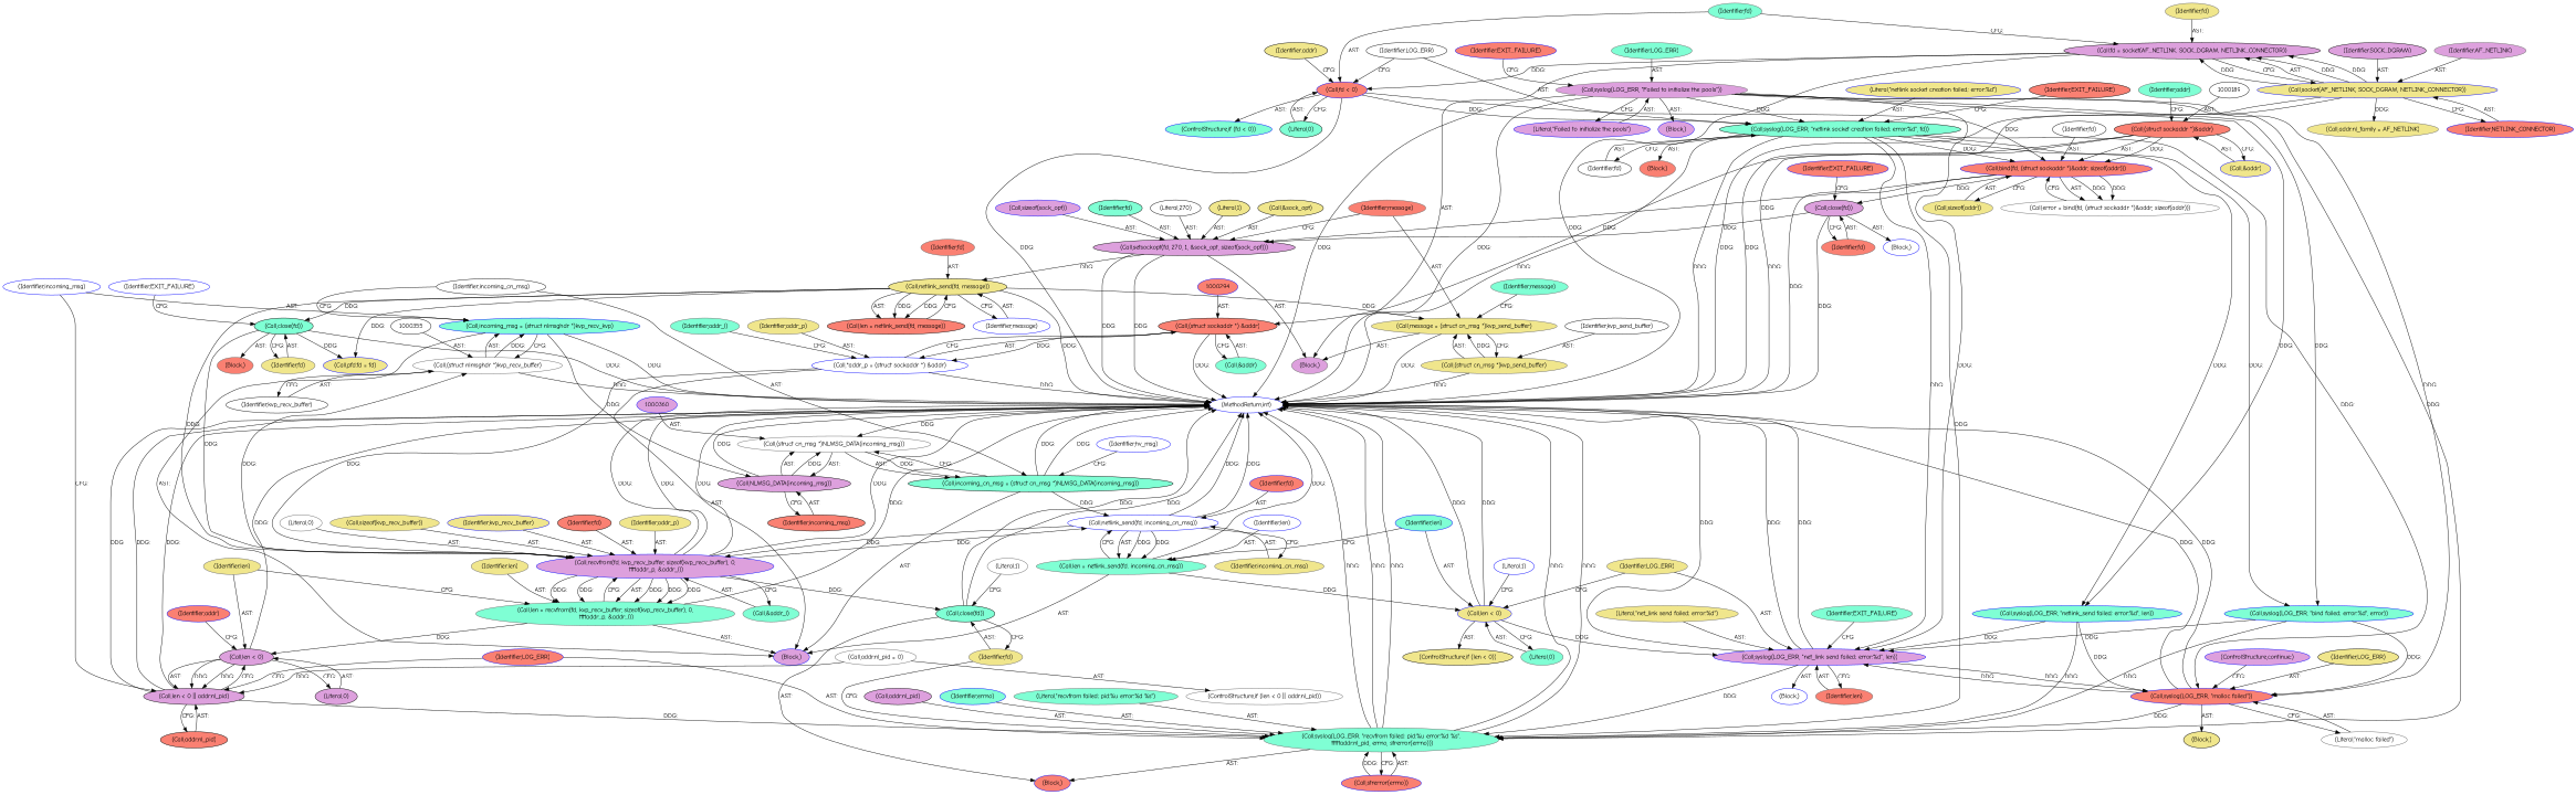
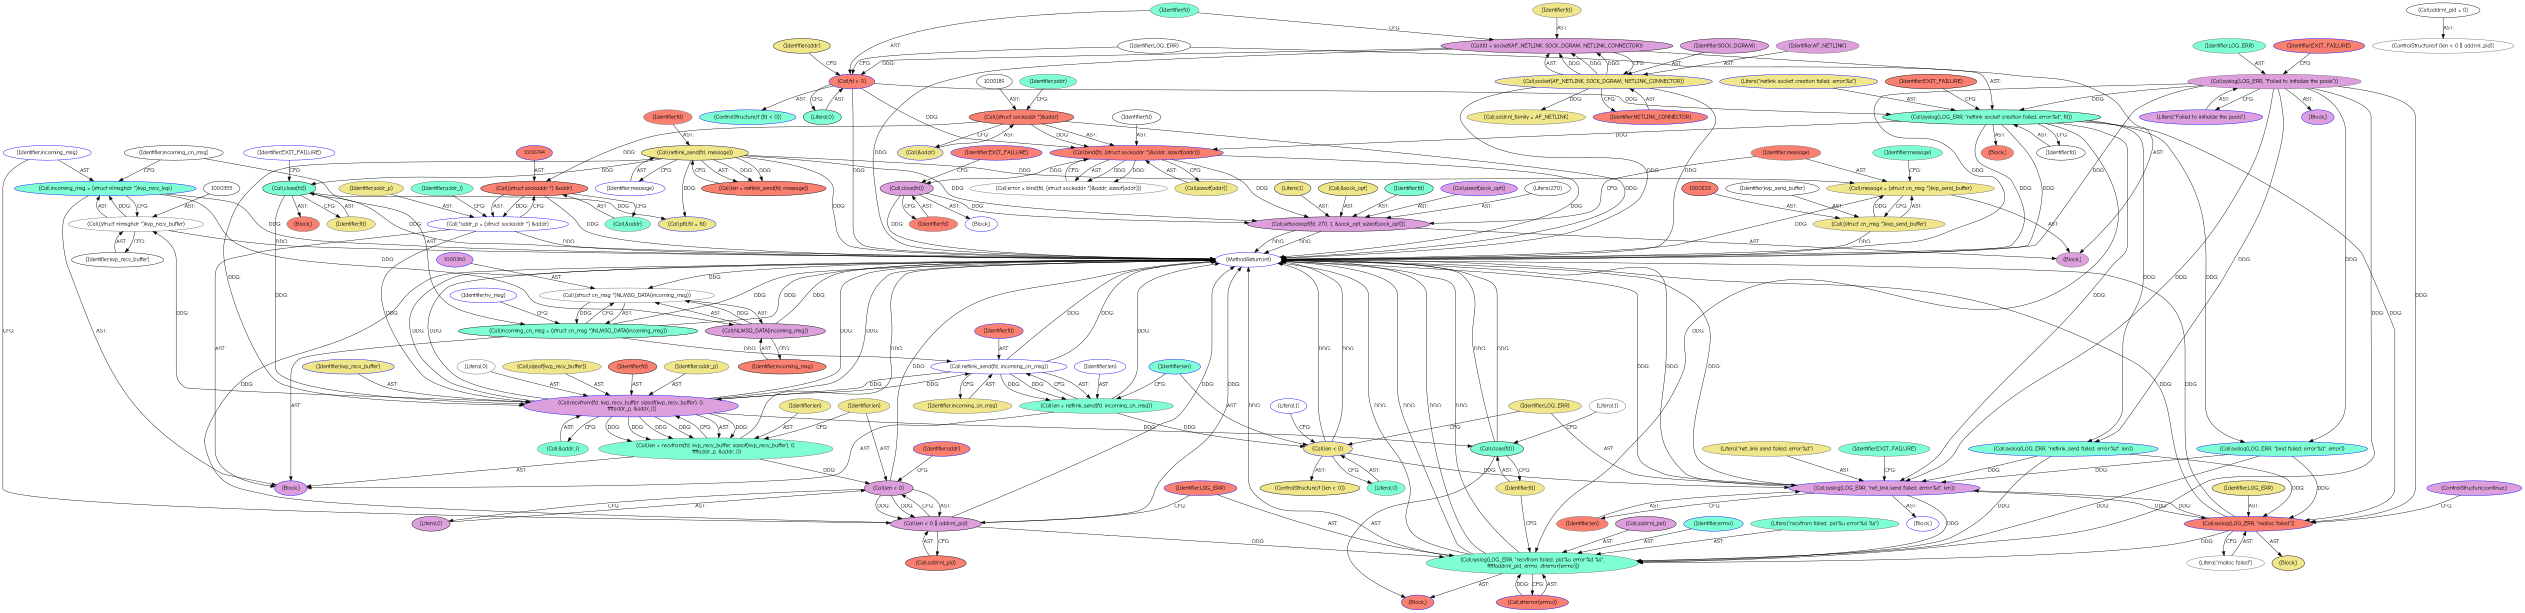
  digraph {
    fontname="Comic Neue"
    node [color=gray40 fillcolor=white fontname="Comic Neue" style=filled]
    edge [fontname="Comic Neue"]
    n1 [color=blue fillcolor=aquamarine label="(Call,incoming_msg = (struct nlmsghdr *)kvp_recv_kvp)"]
    n2 [label="(Call,(struct nlmsghdr *)kvp_recv_buffer)"]
    n3 [color=black fillcolor=plum label="(Call,NLMSG_DATA(incoming_msg))"]
    n4 [color=blue label="(MethodReturn,int)"]
    n5 [color=blue fillcolor=plum label="(Block,)"]
    n6 [color=black label="(Identifier,kvp_recv_buffer)"]
    n7 [label="(Call,(struct cn_msg *)NLMSG_DATA(incoming_msg))"]
    n8 [color=black fillcolor=salmon label="(Identifier,incoming_msg)"]
    n9 [color=blue fillcolor=plum label="(Call,recvfrom(fd, kvp_recv_buffer, sizeof(kvp_recv_buffer), 0,\n \t\t\t\taddr_p, &addr_l))"]
    n10 [color=blue label="(Call,netlink_send(fd, incoming_cn_msg))"]
    n11 [fillcolor=aquamarine label="(Call,len = recvfrom(fd, kvp_recv_buffer, sizeof(kvp_recv_buffer), 0,\n \t\t\t\taddr_p, &addr_l))"]
    n12 [color=black fillcolor=aquamarine label="(Call,close(fd))"]
    n13 [fillcolor=aquamarine label="(Call,&addr_l)"]
    n14 [fillcolor=aquamarine label="(Call,len = netlink_send(fd, incoming_cn_msg))"]
    n15 [fillcolor=khaki label="(Identifier,incoming_cn_msg)"]
    n16 [color=black fillcolor=plum label="(Call,len < 0)"]
    n17 [color=blue fillcolor=salmon label="(Block,)"]
    n18 [fillcolor=khaki label="(Identifier,fd)"]
    n19 [color=blue fillcolor=khaki label="(Call,len < 0)"]
    n20 [color=black fillcolor=aquamarine label="(Call,incoming_cn_msg = (struct cn_msg *)NLMSG_DATA(incoming_msg))"]
    n21 [color=black fillcolor=khaki label="(Call,netlink_send(fd, message))"]
    n22 [color=black fillcolor=aquamarine label="(Call,close(fd))"]
    n23 [color=blue label="(Identifier,message)"]
    n24 [color=blue fillcolor=khaki label="(Call,pfd.fd = fd)"]
    n25 [color=black fillcolor=salmon label="(Call,len = netlink_send(fd, message))"]
    n26 [fillcolor=khaki label="(Call,message = (struct cn_msg *)kvp_send_buffer)"]
    n27 [fillcolor=khaki label="(Identifier,fd)"]
    n28 [fillcolor=salmon label="(Block,)"]
    n29 [color=black fillcolor=plum label="(Call,setsockopt(fd, 270, 1, &sock_opt, sizeof(sock_opt)))"]
    n30 [fillcolor=plum label="(Block,)"]
    n31 [color=blue fillcolor=plum label="(Call,sizeof(sock_opt))"]
    n32 [color=blue fillcolor=salmon label="(Call,bind(fd, (struct sockaddr *)&addr, sizeof(addr)))"]
    n33 [color=black fillcolor=plum label="(Call,close(fd))"]
    n34 [fillcolor=khaki label="(Call,sizeof(addr))"]
    n35 [label="(Call,error = bind(fd, (struct sockaddr *)&addr, sizeof(addr)))"]
    n36 [color=blue label="(Block,)"]
    n37 [fillcolor=salmon label="(Identifier,fd)"]
    n38 [color=blue fillcolor=salmon label="(Call,fd < 0)"]
    n39 [color=black fillcolor=aquamarine label="(Call,syslog(LOG_ERR, \"netlink socket creation failed; error:%d\", fd))"]
    n40 [color=black fillcolor=aquamarine label="(Literal,0)"]
    n41 [color=blue fillcolor=aquamarine label="(ControlStructure,if (fd < 0))"]
    n42 [fillcolor=aquamarine label="(Call,syslog(LOG_ERR, \"recvfrom failed; pid:%u error:%d %s\",\n \t\t\t\t\taddr.nl_pid, errno, strerror(errno)))"]
    n43 [color=blue fillcolor=plum label="(Call,syslog(LOG_ERR, \"net_link send failed; error:%d\", len))"]
    n44 [color=blue fillcolor=salmon label="(Call,syslog(LOG_ERR, \"malloc failed\"))"]
    n45 [color=blue fillcolor=aquamarine label="(Call,syslog(LOG_ERR, \"netlink_send failed; error:%d\", len))"]
    n46 [fillcolor=salmon label="(Block,)"]
    n47 [color=blue fillcolor=aquamarine label="(Call,syslog(LOG_ERR, \"bind failed; error:%d\", error))"]
    n48 [color=black label="(Identifier,fd)"]
    n49 [color=black fillcolor=plum label="(Call,fd = socket(AF_NETLINK, SOCK_DGRAM, NETLINK_CONNECTOR))"]
    n50 [color=blue fillcolor=khaki label="(Call,socket(AF_NETLINK, SOCK_DGRAM, NETLINK_CONNECTOR))"]
    n51 [fillcolor=khaki label="(Call,addr.nl_family = AF_NETLINK)"]
    n52 [color=blue fillcolor=salmon label="(Identifier,NETLINK_CONNECTOR)"]
    n53 [color=blue fillcolor=salmon label="(Call,strerror(errno))"]
    n54 [color=blue label="(Block,)"]
    n55 [fillcolor=salmon label="(Identifier,len)"]
    n56 [color=black fillcolor=khaki label="(Block,)"]
    n57 [label="(Literal,\"malloc failed\")"]
    n58 [fillcolor=plum label="(Call,syslog(LOG_ERR, \"Failed to initialize the pools\"))"]
    n59 [color=blue fillcolor=plum label="(Literal,\"Failed to initialize the pools\")"]
    n60 [color=blue fillcolor=plum label="(Block,)"]
    n61 [color=black fillcolor=salmon label="(Call,(struct sockaddr *)&addr)"]
    n62 [color=black fillcolor=salmon label="(Call,(struct sockaddr *) &addr)"]
    n63 [color=blue fillcolor=khaki label="(Call,&addr)"]
    n64 [color=blue label="(Call,*addr_p = (struct sockaddr *) &addr)"]
    n65 [fillcolor=aquamarine label="(Call,&addr)"]
    n66 [fillcolor=khaki label="(Call,(struct cn_msg *)kvp_send_buffer)"]
    n67 [color=black label="(Identifier,kvp_send_buffer)"]
    n68 [color=black fillcolor=plum label="(Call,len < 0 || addr.nl_pid)"]
    n69 [color=black fillcolor=plum label="(Literal,0)"]
    n70 [color=black fillcolor=salmon label="(Call,addr.nl_pid)"]
    n71 [label="(ControlStructure,if (len < 0 || addr.nl_pid))"]
    n72 [fillcolor=aquamarine label="(Literal,0)"]
    n73 [color=black fillcolor=khaki label="(ControlStructure,if (len < 0))"]
    n74 [color=blue label="(Identifier,incoming_msg)"]
    n75 [fillcolor=aquamarine label="(Identifier,LOG_ERR)"]
    n76 [fillcolor=salmon label="(Identifier,fd)"]
    n77 [color=black fillcolor=khaki label="(Identifier,addr)"]
    n78 [color=black label="(Identifier,fd)"]
    n79 [color=blue label="(Identifier,EXIT_FAILURE)"]
    n80 [color=blue fillcolor=plum label="(ControlStructure,continue;)"]
    n81 [color=black label="(Literal,270)"]
    n82 [fillcolor=aquamarine label="(Identifier,fd)"]
    n83 [fillcolor=aquamarine label="(Identifier,EXIT_FAILURE)"]
    n84 [color=blue fillcolor=salmon label="(Identifier,addr)"]
    n85 [color=blue fillcolor=khaki label="(Identifier,kvp_recv_buffer)"]
    n86 [color=blue fillcolor=salmon label="(Identifier,LOG_ERR)"]
    n87 [color=blue fillcolor=salmon label="(Identifier,EXIT_FAILURE)"]
    n88 [fillcolor=khaki label="(Identifier,addr_p)"]
    n89 [fillcolor=khaki label="(Literal,\"net_link send failed; error:%d\")"]
    n90 [color=black fillcolor=plum label="(Call,addr.nl_pid)"]
    n91 [color=blue fillcolor=khaki label="(Literal,\"netlink socket creation failed; error:%d\")"]
    n92 [label="(Literal,0)"]
    n93 [fillcolor=aquamarine label="(Identifier,message)"]
    n94 [color=black fillcolor=khaki label="(Identifier,LOG_ERR)"]
    n95 [color=black fillcolor=khaki label="(Literal,1)"]
    n96 [color=black label="(Identifier,LOG_ERR)"]
    n97 [color=blue fillcolor=aquamarine label="(Identifier,errno)"]
    n98 [color=black fillcolor=plum label="(Identifier,SOCK_DGRAM)"]
    n99 [color=blue label="(Literal,1)"]
    n100 [fillcolor=plum label="(Identifier,AF_NETLINK)"]
    n101 [fillcolor=khaki label="(Call,sizeof(kvp_recv_buffer))"]
-   n102 [label="(Call,addr.nl_pid = 0)"]
+   n102 [color=black label="(Call,addr.nl_pid = 0)"]
    n103 [color=blue fillcolor=salmon label="(Identifier,EXIT_FAILURE)"]
    n104 [fillcolor=khaki label="(Identifier,fd)"]
    n105 [label="(Literal,1)"]
    n106 [color=blue label="(Identifier,hv_msg)"]
    n107 [color=blue fillcolor=aquamarine label="(Identifier,len)"]
    n108 [color=black fillcolor=salmon label="(Identifier,fd)"]
    n109 [fillcolor=khaki label="(Identifier,len)"]
    n110 [fillcolor=khaki label="(Identifier,addr_p)"]
    n111 [fillcolor=khaki label="(Identifier,LOG_ERR)"]
    n112 [color=blue label="(Identifier,len)"]
    n113 [color=black fillcolor=khaki label="(Call,&sock_opt)"]
    n114 [fillcolor=aquamarine label="(Identifier,addr_l)"]
    n115 [color=black fillcolor=salmon label="(Identifier,EXIT_FAILURE)"]
    n116 [fillcolor=salmon label="(Identifier,message)"]
    n117 [fillcolor=aquamarine label="(Literal,\"recvfrom failed; pid:%u error:%d %s\")"]
    n118 [color=blue fillcolor=salmon label="(Identifier,fd)"]
    n119 [color=black label="(Identifier,incoming_cn_msg)"]
    n120 [color=black fillcolor=aquamarine label="(Identifier,fd)"]
    n121 [fillcolor=khaki label="(Identifier,len)"]
    n122 [fillcolor=aquamarine label="(Identifier,addr)"]
    1000355 [color=black]
    1000360 [color=blue fillcolor=plum]
    1000189 [color=black]
+   1000223 [color=black fillcolor=salmon]
    1000294 [color=blue fillcolor=salmon]
    n1 -> n2 [label="CFG: "]
    n1 -> n3 [label="DDG: "]
    n1 -> n4 [label="DDG: "]
    n1 -> n5 [label="AST: "]
    n2 -> n1 [label="AST: "]
    n2 -> n1 [label="DDG: "]
    n2 -> n4 [label="DDG: "]
    n2 -> n6 [label="CFG: "]
    n3 -> n4 [label="DDG: "]
    n3 -> n7 [label="AST: "]
    n3 -> n7 [label="DDG: "]
    n3 -> n8 [label="CFG: "]
    n4 -> n7 [label="DDG: "]
    n6 -> n2 [label="AST: "]
    n7 -> n3 [label="AST: "]
    n7 -> n20 [label="AST: "]
    n7 -> n20 [label="DDG: "]
    n8 -> n3 [label="AST: "]
    n9 -> n2 [label="DDG: "]
    n9 -> n4 [label="DDG: "]
    n9 -> n4 [label="DDG: "]
    n9 -> n4 [label="DDG: "]
    n9 -> n4 [label="DDG: "]
    n9 -> n10 [label="DDG: "]
    n9 -> n11 [label="AST: "]
    n9 -> n11 [label="DDG: "]
    n9 -> n11 [label="DDG: "]
    n9 -> n11 [label="DDG: "]
    n9 -> n11 [label="DDG: "]
    n9 -> n11 [label="DDG: "]
    n9 -> n12 [label="DDG: "]
    n9 -> n13 [label="CFG: "]
    n10 -> n4 [label="DDG: "]
    n10 -> n4 [label="DDG: "]
    n10 -> n9 [label="DDG: "]
    n10 -> n14 [label="AST: "]
    n10 -> n14 [label="DDG: "]
    n10 -> n14 [label="DDG: "]
    n10 -> n15 [label="CFG: "]
    n11 -> n4 [label="DDG: "]
    n11 -> n5 [label="AST: "]
    n11 -> n9 [label="CFG: "]
    n11 -> n16 [label="DDG: "]
    n12 -> n4 [label="DDG: "]
    n12 -> n4 [label="DDG: "]
    n12 -> n17 [label="AST: "]
    n12 -> n18 [label="CFG: "]
    n13 -> n9 [label="AST: "]
    n14 -> n4 [label="DDG: "]
    n14 -> n5 [label="AST: "]
    n14 -> n10 [label="CFG: "]
    n14 -> n19 [label="DDG: "]
    n15 -> n10 [label="AST: "]
    n16 -> n4 [label="DDG: "]
    n16 -> n68 [label="AST: "]
    n16 -> n68 [label="DDG: "]
    n16 -> n68 [label="DDG: "]
    n16 -> n69 [label="CFG: "]
    n18 -> n12 [label="AST: "]
    n18 -> n42 [label="CFG: "]
    n19 -> n4 [label="DDG: "]
    n19 -> n4 [label="DDG: "]
    n19 -> n43 [label="DDG: "]
    n19 -> n72 [label="CFG: "]
    n19 -> n73 [label="AST: "]
    n20 -> n4 [label="DDG: "]
    n20 -> n4 [label="DDG: "]
    n20 -> n5 [label="AST: "]
    n20 -> n7 [label="CFG: "]
    n20 -> n10 [label="DDG: "]
    n21 -> n4 [label="DDG: "]
    n21 -> n9 [label="DDG: "]
    n21 -> n22 [label="DDG: "]
    n21 -> n23 [label="CFG: "]
    n21 -> n24 [label="DDG: "]
    n21 -> n25 [label="AST: "]
    n21 -> n25 [label="DDG: "]
    n21 -> n25 [label="DDG: "]
    n21 -> n26 [label="DDG: "]
    n22 -> n4 [label="DDG: "]
    n22 -> n9 [label="DDG: "]
    n22 -> n24 [label="DDG: "]
    n22 -> n27 [label="CFG: "]
    n22 -> n28 [label="AST: "]
    n23 -> n21 [label="AST: "]
    n25 -> n21 [label="CFG: "]
    n26 -> n4 [label="DDG: "]
    n26 -> n30 [label="AST: "]
    n26 -> n66 [label="CFG: "]
    n27 -> n22 [label="AST: "]
    n29 -> n4 [label="DDG: "]
    n29 -> n4 [label="DDG: "]
-   n29 -> n21 [label="DDG: "]
+   n21 -> n29 [label="DDG: "]
    n29 -> n30 [label="AST: "]
    n31 -> n29 [label="AST: "]
    n32 -> n4 [label="DDG: "]
    n32 -> n29 [label="DDG: "]
    n32 -> n33 [label="DDG: "]
    n32 -> n34 [label="CFG: "]
    n32 -> n35 [label="AST: "]
    n32 -> n35 [label="DDG: "]
    n32 -> n35 [label="DDG: "]
    n33 -> n4 [label="DDG: "]
    n33 -> n29 [label="DDG: "]
    n33 -> n36 [label="AST: "]
    n33 -> n37 [label="CFG: "]
    n34 -> n32 [label="AST: "]
    n35 -> n32 [label="CFG: "]
    n37 -> n33 [label="AST: "]
    n38 -> n4 [label="DDG: "]
    n38 -> n32 [label="DDG: "]
    n38 -> n39 [label="DDG: "]
    n38 -> n40 [label="CFG: "]
    n38 -> n41 [label="AST: "]
    n39 -> n4 [label="DDG: "]
    n39 -> n4 [label="DDG: "]
    n39 -> n32 [label="DDG: "]
    n39 -> n42 [label="DDG: "]
    n39 -> n43 [label="DDG: "]
    n39 -> n44 [label="DDG: "]
    n39 -> n45 [label="DDG: "]
    n39 -> n46 [label="AST: "]
    n39 -> n47 [label="DDG: "]
    n39 -> n48 [label="CFG: "]
    n40 -> n38 [label="AST: "]
    n42 -> n4 [label="DDG: "]
    n42 -> n4 [label="DDG: "]
    n42 -> n4 [label="DDG: "]
    n42 -> n4 [label="DDG: "]
    n42 -> n4 [label="DDG: "]
    n42 -> n17 [label="AST: "]
    n42 -> n53 [label="CFG: "]
    n43 -> n4 [label="DDG: "]
    n43 -> n4 [label="DDG: "]
    n43 -> n4 [label="DDG: "]
    n43 -> n42 [label="DDG: "]
    n43 -> n44 [label="DDG: "]
    n43 -> n54 [label="AST: "]
    n43 -> n55 [label="CFG: "]
    n44 -> n4 [label="DDG: "]
    n44 -> n4 [label="DDG: "]
    n44 -> n42 [label="DDG: "]
    n44 -> n43 [label="DDG: "]
    n44 -> n56 [label="AST: "]
    n44 -> n57 [label="CFG: "]
    n45 -> n42 [label="DDG: "]
    n45 -> n43 [label="DDG: "]
    n45 -> n44 [label="DDG: "]
    n47 -> n42 [label="DDG: "]
    n47 -> n43 [label="DDG: "]
    n47 -> n44 [label="DDG: "]
    n48 -> n39 [label="AST: "]
    n49 -> n4 [label="DDG: "]
    n49 -> n30 [label="AST: "]
    n49 -> n38 [label="DDG: "]
    n49 -> n50 [label="CFG: "]
    n50 -> n4 [label="DDG: "]
    n50 -> n4 [label="DDG: "]
    n50 -> n49 [label="AST: "]
    n50 -> n49 [label="DDG: "]
    n50 -> n49 [label="DDG: "]
    n50 -> n49 [label="DDG: "]
    n50 -> n51 [label="DDG: "]
    n50 -> n52 [label="CFG: "]
    n52 -> n50 [label="AST: "]
    n53 -> n42 [label="AST: "]
    n53 -> n42 [label="DDG: "]
    n55 -> n43 [label="AST: "]
    n57 -> n44 [label="AST: "]
    n58 -> n4 [label="DDG: "]
    n58 -> n4 [label="DDG: "]
    n58 -> n39 [label="DDG: "]
    n58 -> n42 [label="DDG: "]
    n58 -> n43 [label="DDG: "]
    n58 -> n44 [label="DDG: "]
    n58 -> n45 [label="DDG: "]
    n58 -> n47 [label="DDG: "]
    n58 -> n59 [label="CFG: "]
    n58 -> n60 [label="AST: "]
    n59 -> n58 [label="AST: "]
    n61 -> n4 [label="DDG: "]
    n61 -> n32 [label="AST: "]
    n61 -> n32 [label="DDG: "]
    n61 -> n62 [label="DDG: "]
    n61 -> n63 [label="CFG: "]
    n62 -> n4 [label="DDG: "]
    n62 -> n64 [label="AST: "]
    n62 -> n64 [label="DDG: "]
    n62 -> n65 [label="CFG: "]
    n63 -> n61 [label="AST: "]
    n64 -> n4 [label="DDG: "]
    n64 -> n5 [label="AST: "]
    n64 -> n9 [label="DDG: "]
    n64 -> n62 [label="CFG: "]
    n65 -> n62 [label="AST: "]
    n66 -> n4 [label="DDG: "]
    n66 -> n26 [label="AST: "]
    n66 -> n26 [label="DDG: "]
    n67 -> n66 [label="AST: "]
    n68 -> n4 [label="DDG: "]
    n68 -> n4 [label="DDG: "]
    n68 -> n4 [label="DDG: "]
    n68 -> n16 [label="CFG: "]
    n68 -> n42 [label="DDG: "]
    n68 -> n70 [label="CFG: "]
    n69 -> n16 [label="AST: "]
    n70 -> n68 [label="AST: "]
    n72 -> n19 [label="AST: "]
    n74 -> n1 [label="AST: "]
    n74 -> n68 [label="CFG: "]
    n75 -> n58 [label="AST: "]
    n76 -> n21 [label="AST: "]
    n77 -> n38 [label="CFG: "]
    n78 -> n32 [label="AST: "]
    n79 -> n22 [label="CFG: "]
    n80 -> n44 [label="CFG: "]
    n81 -> n29 [label="AST: "]
    n82 -> n38 [label="AST: "]
    n82 -> n49 [label="CFG: "]
    n83 -> n43 [label="CFG: "]
    n84 -> n16 [label="CFG: "]
    n85 -> n9 [label="AST: "]
    n86 -> n42 [label="AST: "]
    n86 -> n68 [label="CFG: "]
    n87 -> n58 [label="CFG: "]
    n88 -> n64 [label="AST: "]
    n89 -> n43 [label="AST: "]
    n90 -> n42 [label="AST: "]
    n91 -> n39 [label="AST: "]
    n92 -> n9 [label="AST: "]
    n93 -> n26 [label="CFG: "]
    n94 -> n44 [label="AST: "]
    n95 -> n29 [label="AST: "]
    n96 -> n38 [label="CFG: "]
    n96 -> n39 [label="AST: "]
    n97 -> n42 [label="AST: "]
    n98 -> n50 [label="AST: "]
    n99 -> n19 [label="CFG: "]
    n100 -> n50 [label="AST: "]
    n101 -> n9 [label="AST: "]
-   n102 -> n68 [label="DDG: "]
    n102 -> n71 [label="AST: "]
    n103 -> n33 [label="CFG: "]
    n104 -> n49 [label="AST: "]
    n105 -> n12 [label="CFG: "]
    n106 -> n20 [label="CFG: "]
    n107 -> n14 [label="CFG: "]
    n107 -> n19 [label="AST: "]
    n108 -> n9 [label="AST: "]
    n109 -> n11 [label="AST: "]
    n110 -> n9 [label="AST: "]
    n111 -> n19 [label="CFG: "]
    n111 -> n43 [label="AST: "]
    n112 -> n14 [label="AST: "]
    n113 -> n29 [label="AST: "]
    n114 -> n64 [label="CFG: "]
    n115 -> n39 [label="CFG: "]
    n116 -> n26 [label="AST: "]
    n116 -> n29 [label="CFG: "]
    n117 -> n42 [label="AST: "]
    n118 -> n10 [label="AST: "]
    n119 -> n1 [label="CFG: "]
    n119 -> n20 [label="AST: "]
    n120 -> n29 [label="AST: "]
    n121 -> n11 [label="CFG: "]
    n121 -> n16 [label="AST: "]
    n122 -> n61 [label="CFG: "]
    1000355 -> n2 [label="AST: "]
    1000360 -> n7 [label="AST: "]
    1000189 -> n61 [label="AST: "]
+   1000223 -> n66 [label="AST: "]
    1000294 -> n62 [label="AST: "]
  }
